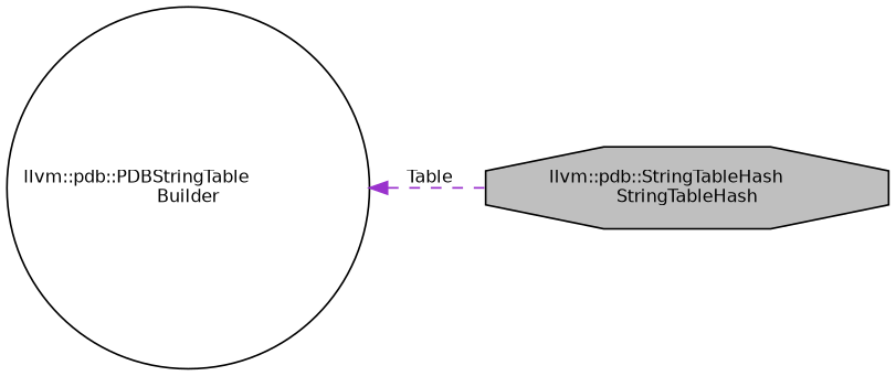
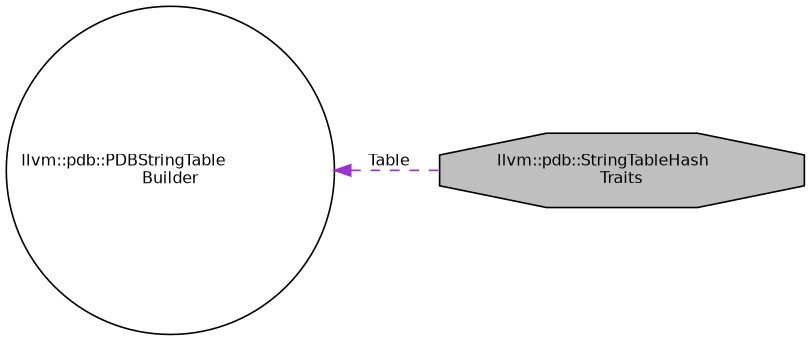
  digraph {
    rankdir=LR
    node [color=black fontname=Helvetica fontsize=10]
-   n1 [fillcolor=grey75 fontcolor=black height=0.2 label="llvm::pdb::StringTableHash\lStringTableHash" shape=octagon style=filled width=0.4]
+   n1 [fillcolor=grey75 fontcolor=black height=0.2 label="llvm::pdb::StringTableHash\lTraits" shape=octagon style=filled width=0.4]
    n2 [height=0.2 label="llvm::pdb::PDBStringTable\lBuilder" shape=circle width=0.4]
    n2 -> n1 [color=darkorchid3 dir=back fontname=Helvetica fontsize=10 label=" Table" labelfontname=Helvetica labelfontsize=10 style=dashed]
  }
